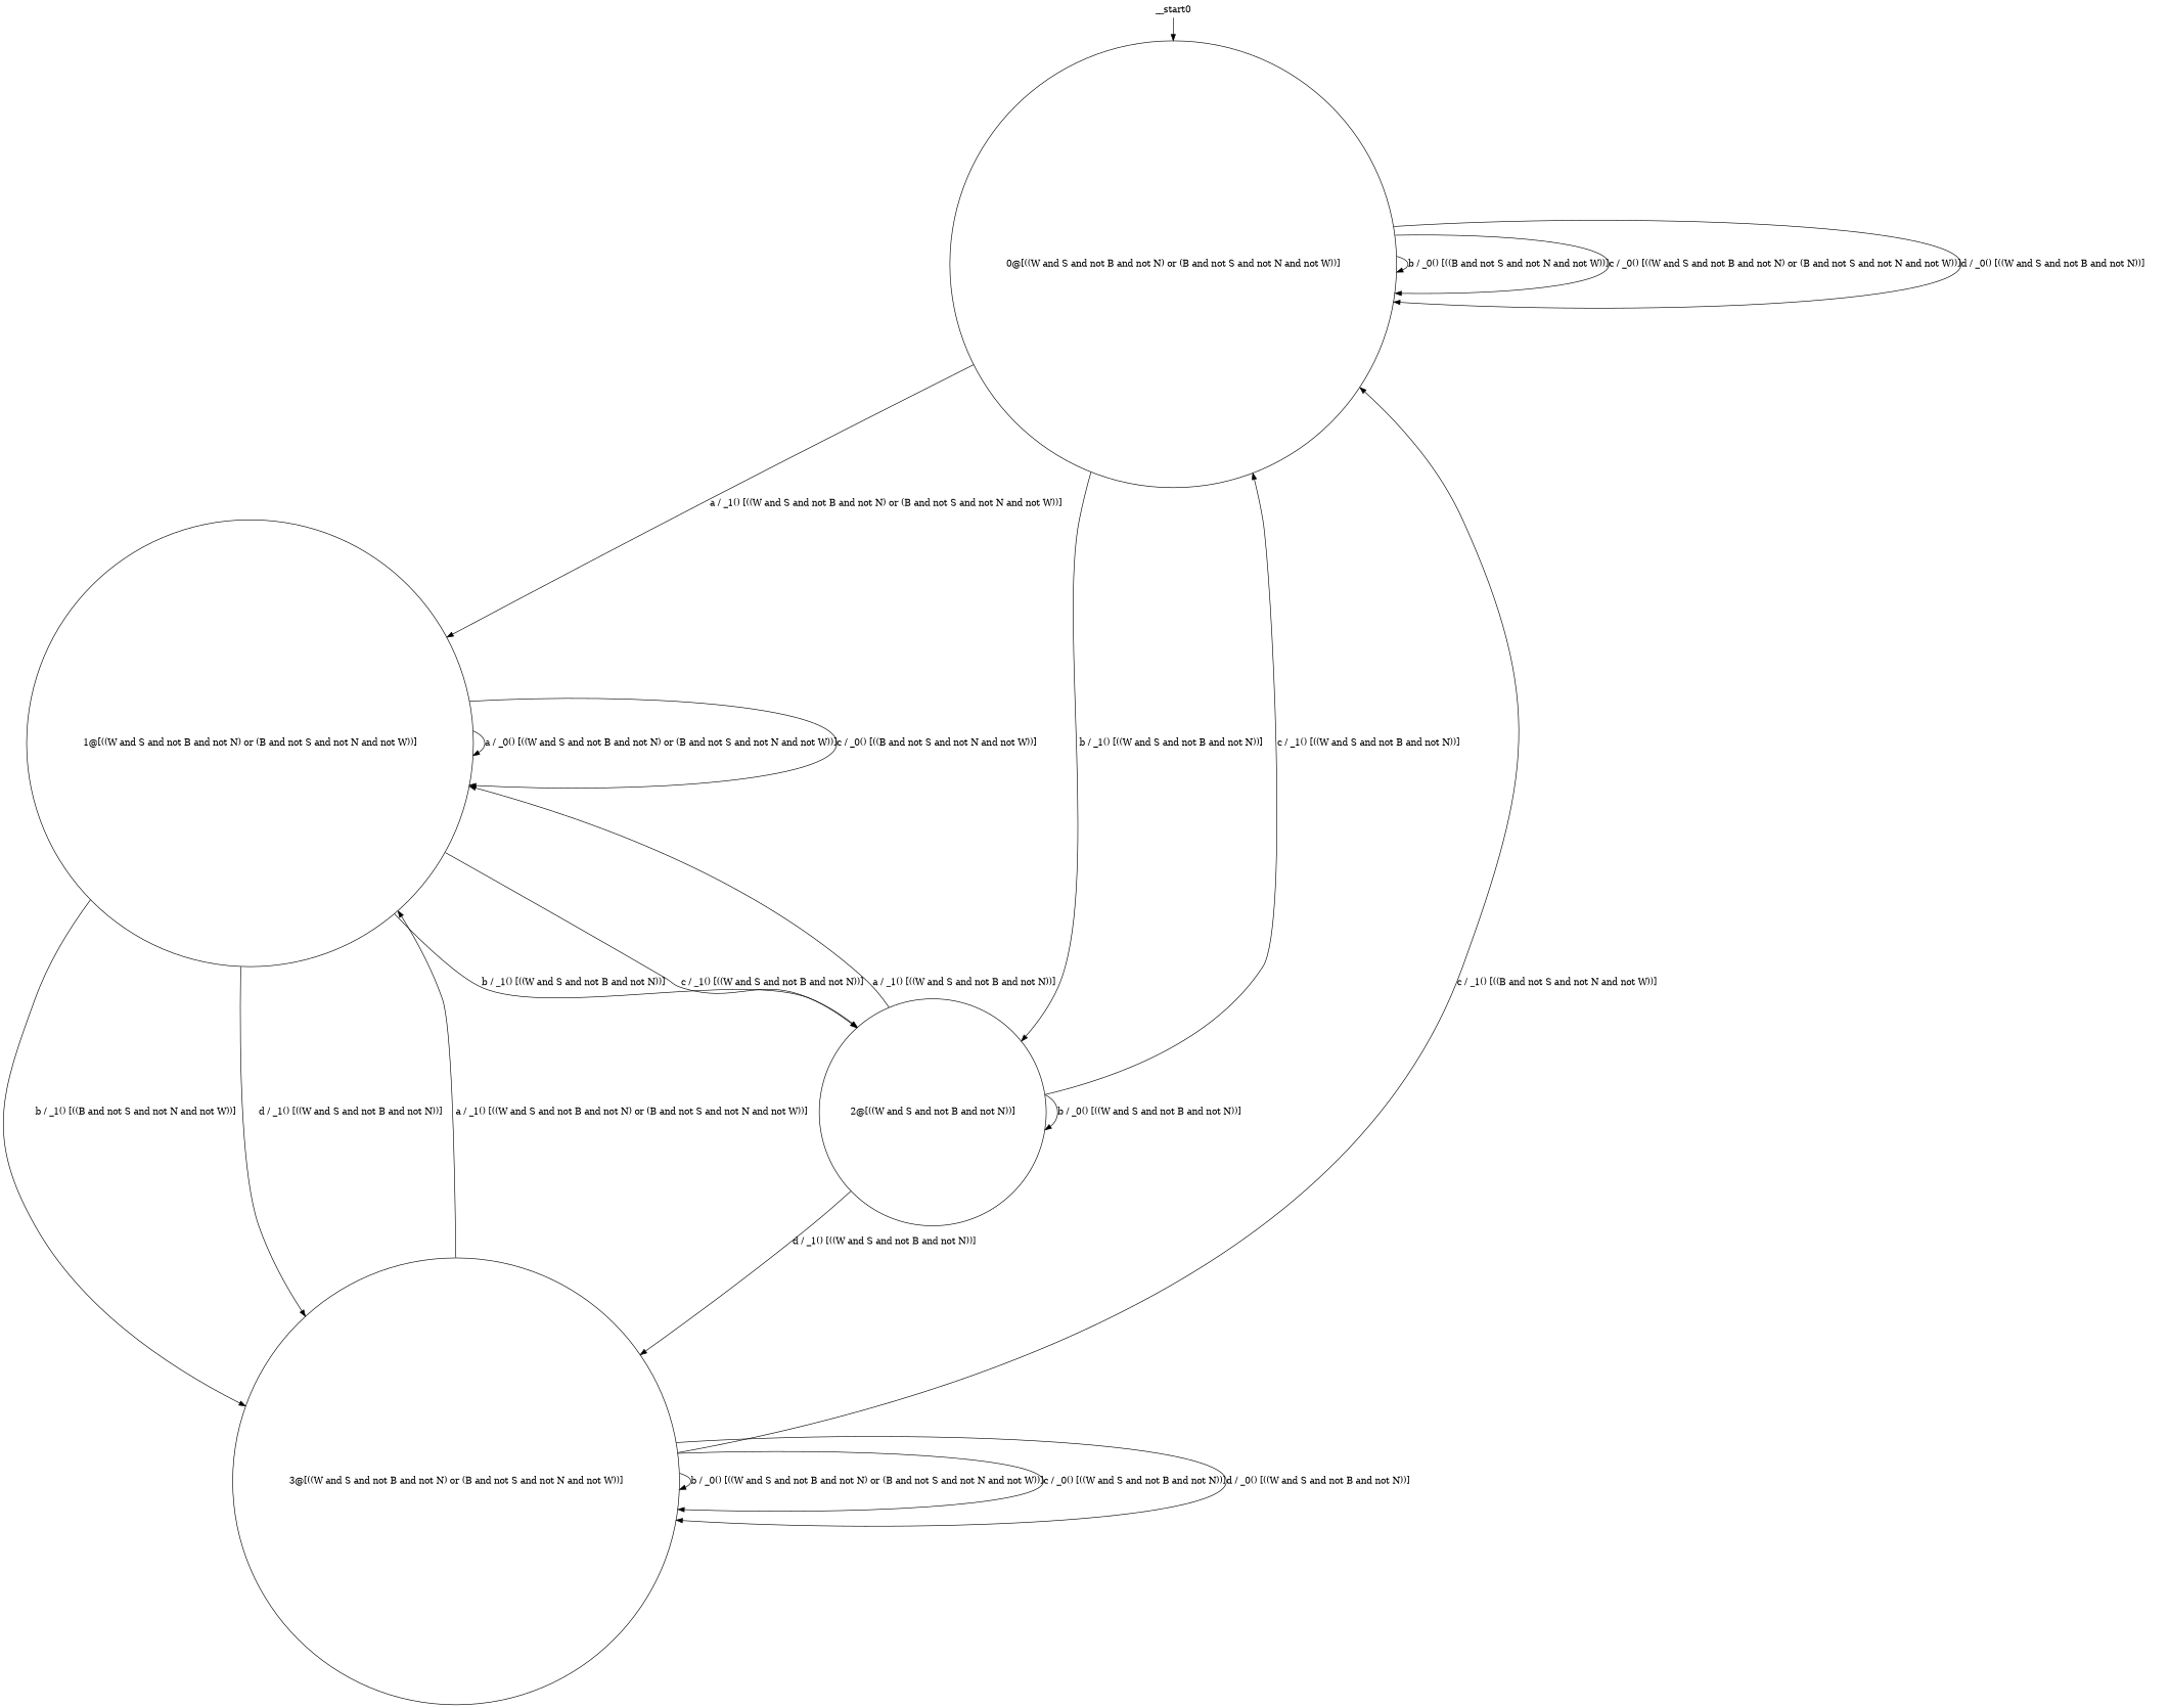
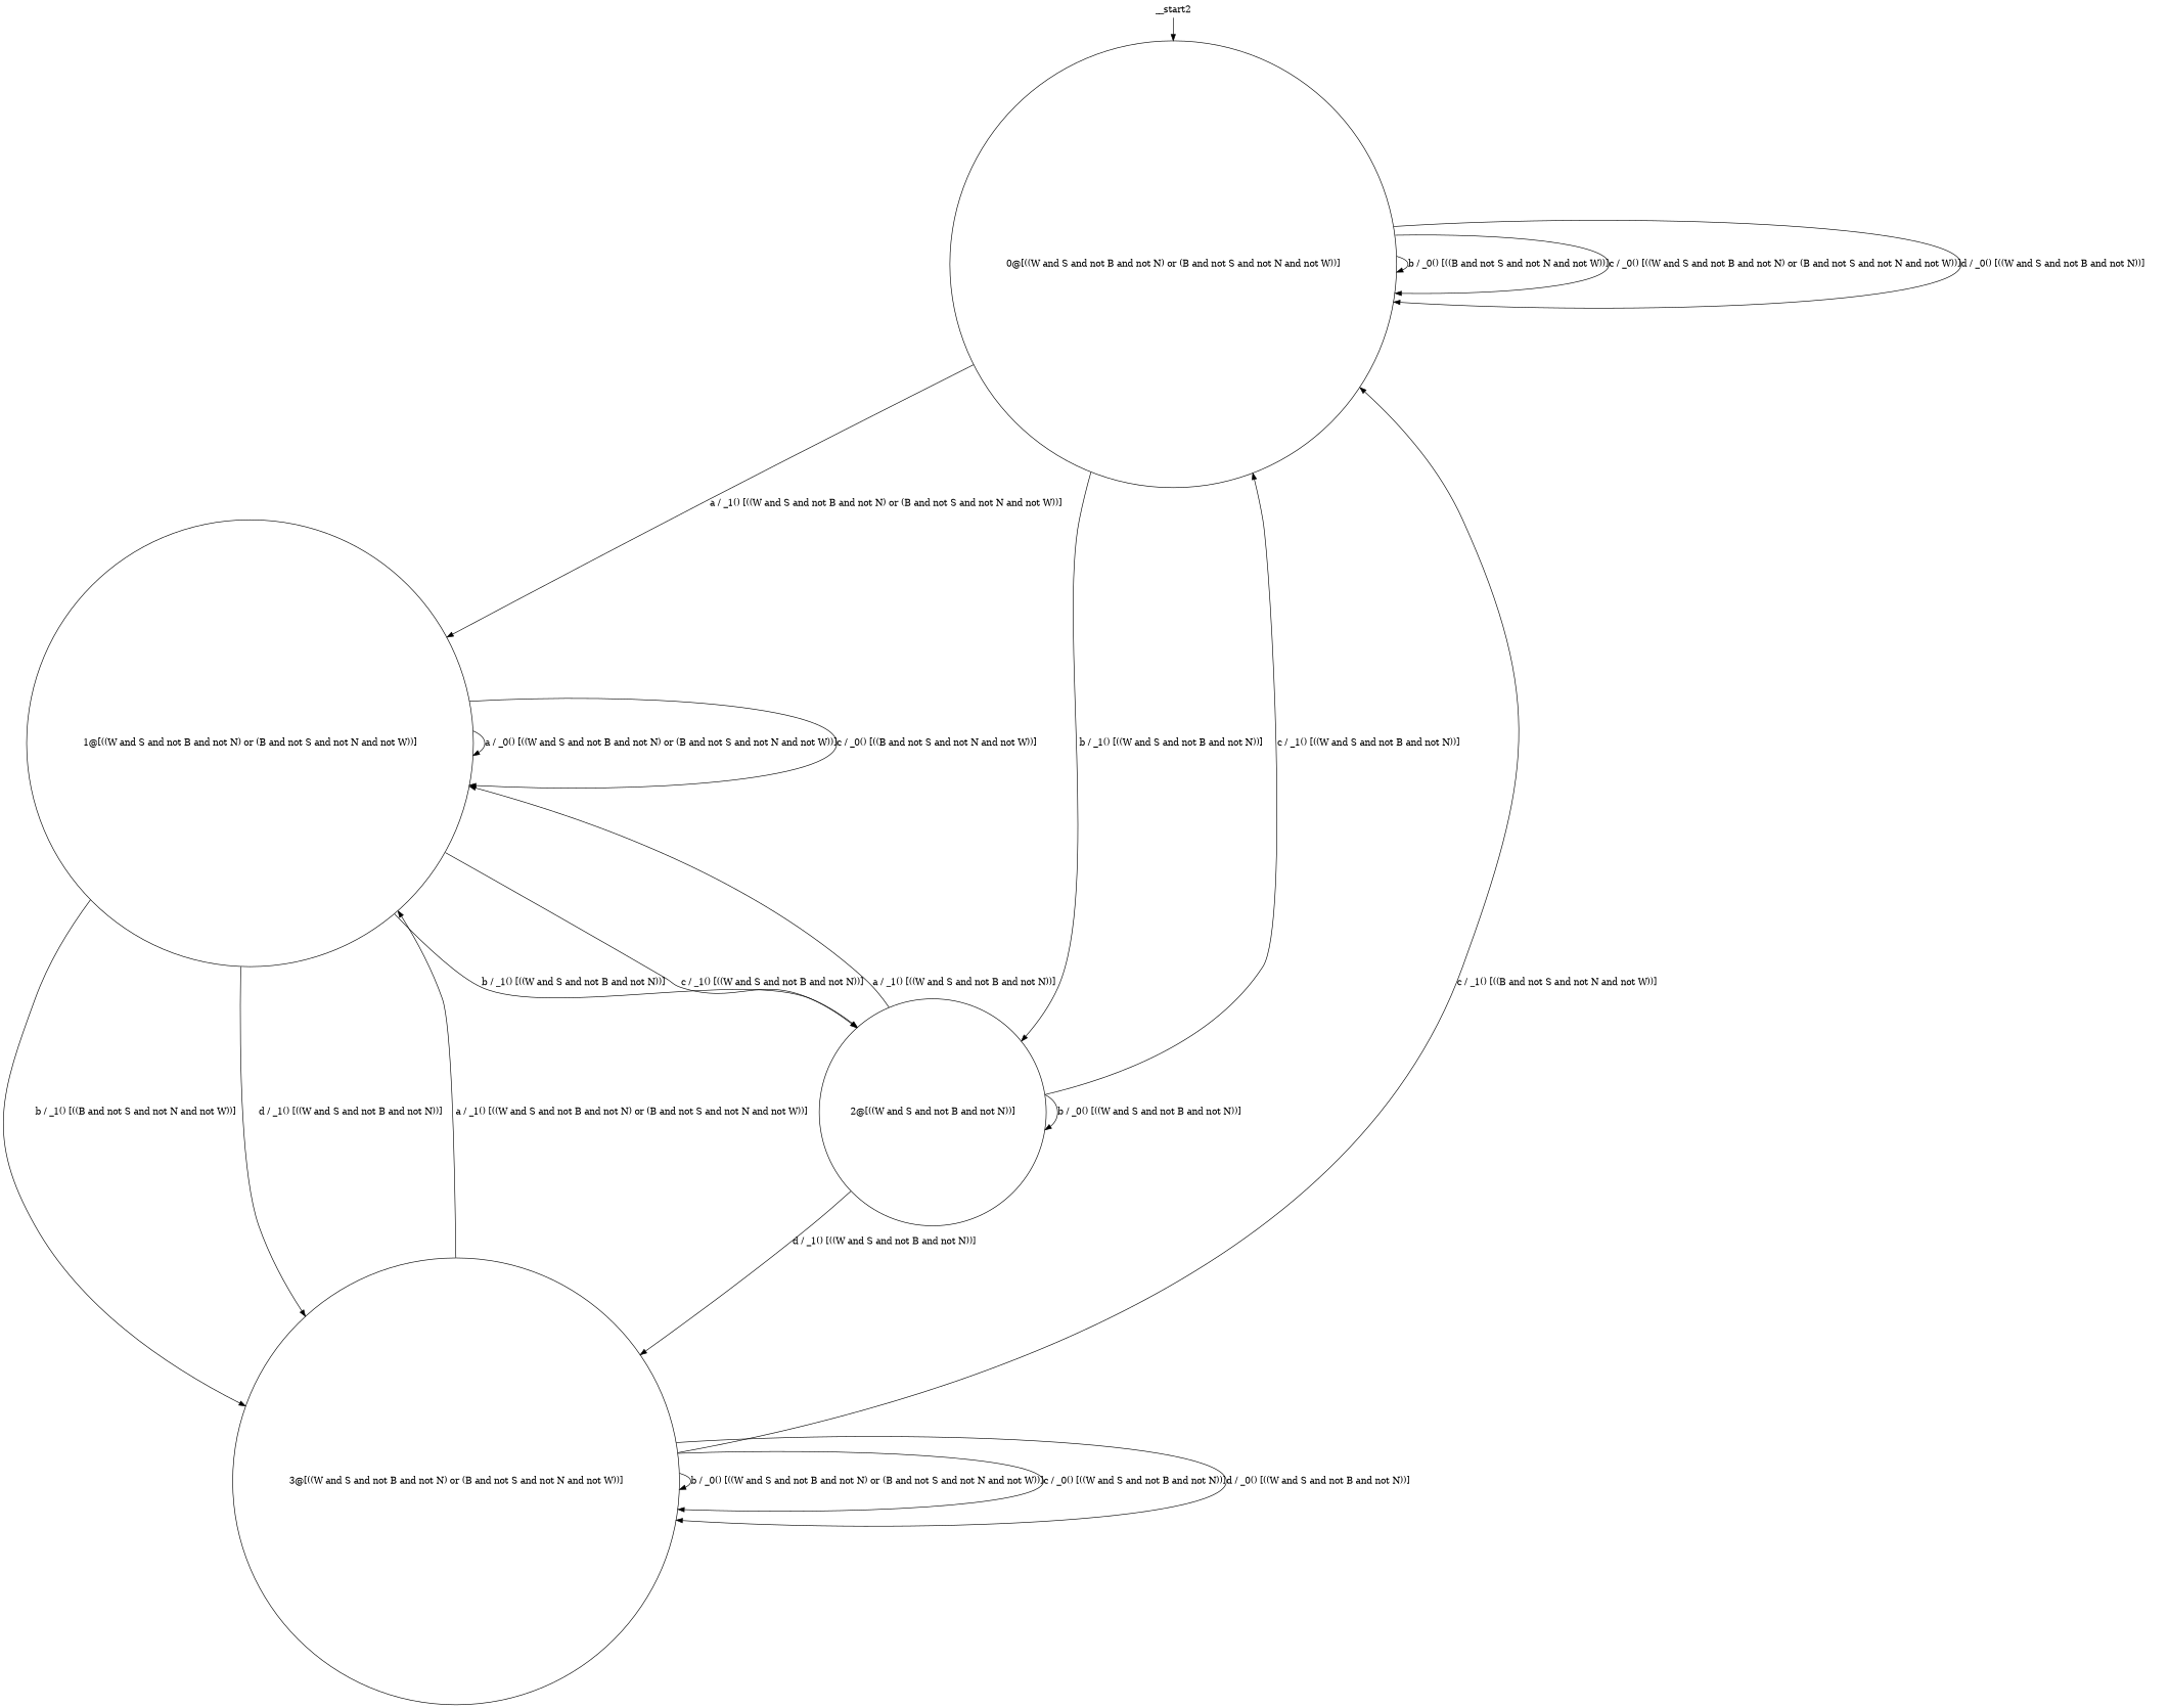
  digraph {
    node [shape=circle]
    edge [lblstyle="above, sloped"]
    n1 [label="0@[((W and S and not B and not N) or (B and not S and not N and not W))]"]
    n2 [label="1@[((W and S and not B and not N) or (B and not S and not N and not W))]"]
    n3 [label="2@[((W and S and not B and not N))]"]
    n4 [label="3@[((W and S and not B and not N) or (B and not S and not N and not W))]"]
-   __start0 [height=0 shape=none width=0]
+   __start0 [height=0 shape=none width=0 label=__start2]
    n1 -> n1 [label="b / _0() [((B and not S and not N and not W))]"]
    n1 -> n1 [label="c / _0() [((W and S and not B and not N) or (B and not S and not N and not W))]"]
    n1 -> n1 [label="d / _0() [((W and S and not B and not N))]"]
    n1 -> n2 [label="a / _1() [((W and S and not B and not N) or (B and not S and not N and not W))]"]
    n1 -> n3 [label="b / _1() [((W and S and not B and not N))]"]
    n2 -> n2 [label="a / _0() [((W and S and not B and not N) or (B and not S and not N and not W))]"]
    n2 -> n2 [label="c / _0() [((B and not S and not N and not W))]"]
    n2 -> n3 [label="b / _1() [((W and S and not B and not N))]"]
    n2 -> n3 [label="c / _1() [((W and S and not B and not N))]"]
    n2 -> n4 [label="b / _1() [((B and not S and not N and not W))]"]
    n2 -> n4 [label="d / _1() [((W and S and not B and not N))]"]
    n3 -> n1 [label="c / _1() [((W and S and not B and not N))]"]
    n3 -> n2 [label="a / _1() [((W and S and not B and not N))]"]
    n3 -> n3 [label="b / _0() [((W and S and not B and not N))]"]
    n3 -> n4 [label="d / _1() [((W and S and not B and not N))]"]
    n4 -> n1 [label="c / _1() [((B and not S and not N and not W))]"]
    n4 -> n2 [label="a / _1() [((W and S and not B and not N) or (B and not S and not N and not W))]"]
    n4 -> n4 [label="b / _0() [((W and S and not B and not N) or (B and not S and not N and not W))]"]
    n4 -> n4 [label="c / _0() [((W and S and not B and not N))]"]
    n4 -> n4 [label="d / _0() [((W and S and not B and not N))]"]
    __start0 -> n1
  }
